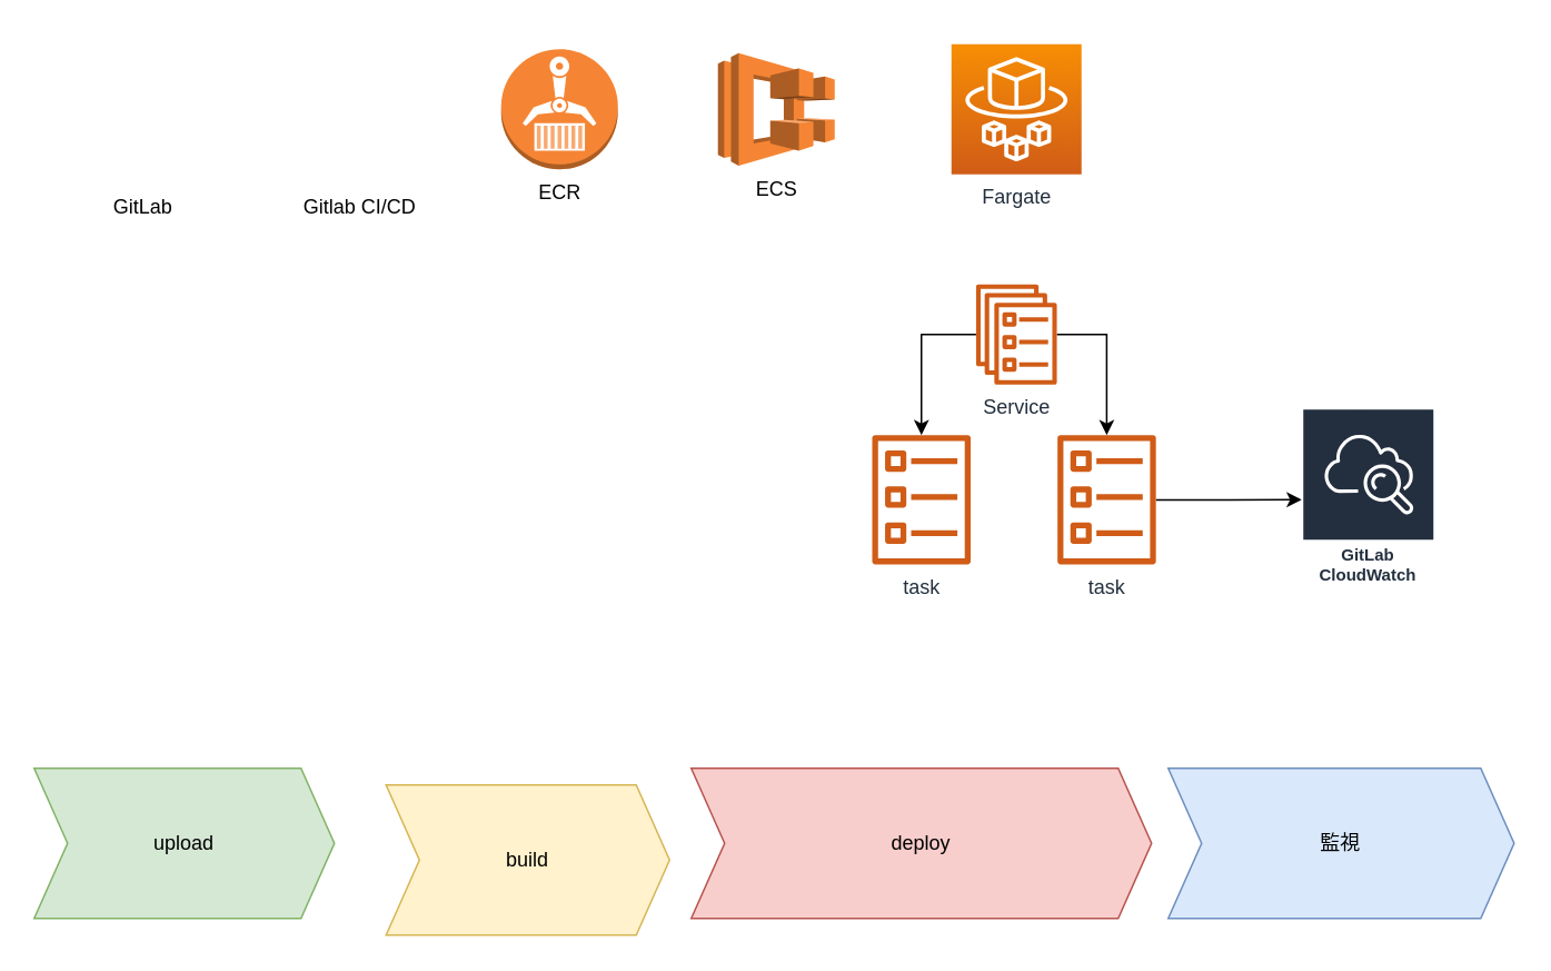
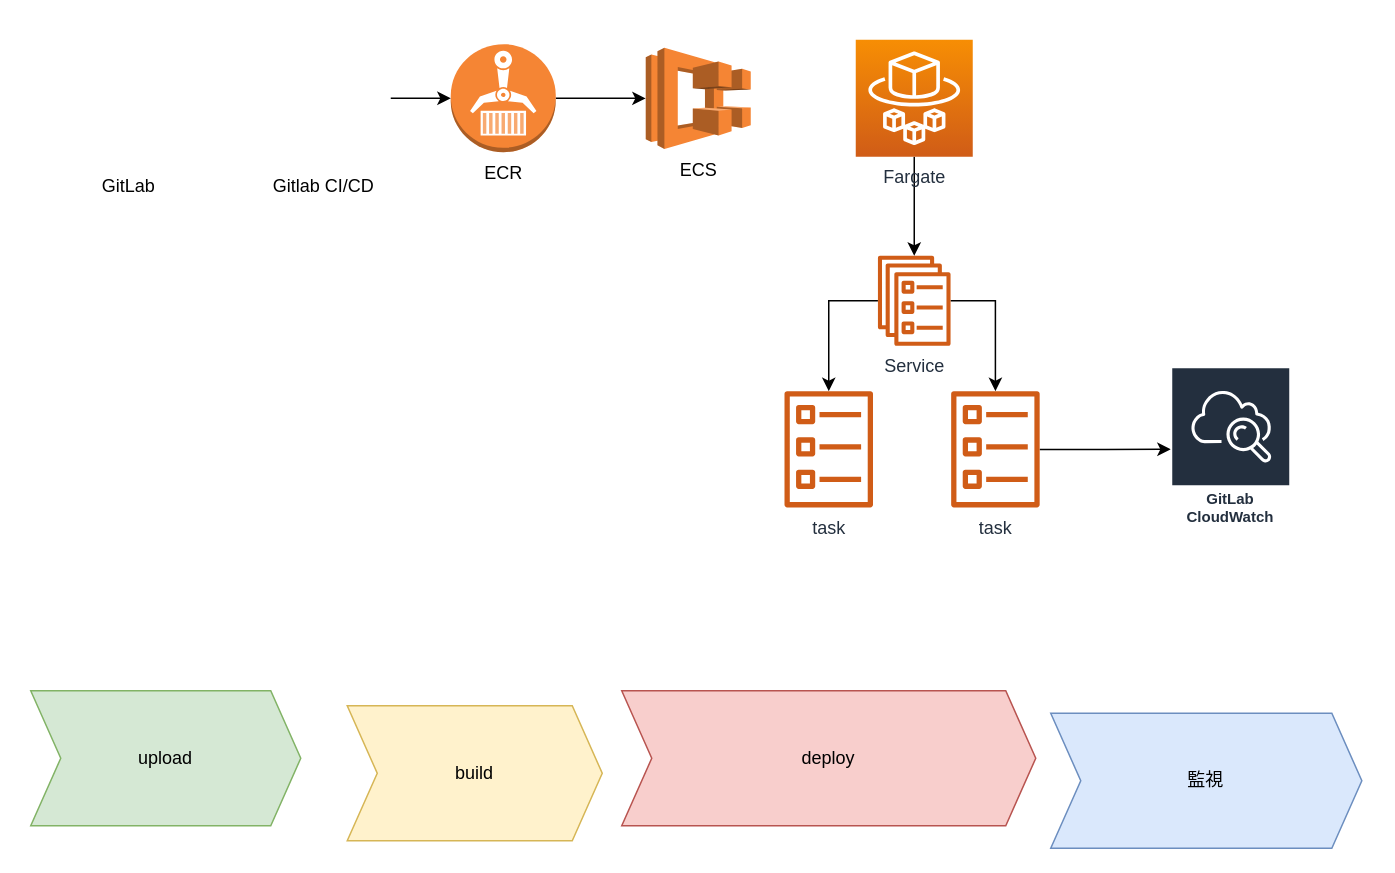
  <mxCell id="0" />
  <mxCell id="1" parent="0" />
  <mxCell id="2" value="GitLab&lt;br&gt;" style="shape=image;html=1;verticalAlign=top;verticalLabelPosition=bottom;labelBackgroundColor=#ffffff;imageAspect=0;aspect=fixed;image=https://cdn4.iconfinder.com/data/icons/logos-and-brands/512/144_Gitlab_logo_logos-128.png" vertex="1" parent="1"><mxGeometry x="40" y="20" width="90" height="90" as="geometry" /></mxCell>
+ <mxCell id="3" style="edgeStyle=orthogonalEdgeStyle;rounded=0;orthogonalLoop=1;jettySize=auto;html=1;" edge="1" parent="1" source="4" target="5"><mxGeometry relative="1" as="geometry" /></mxCell>
  <mxCell id="4" value="ECR" style="outlineConnect=0;dashed=0;verticalLabelPosition=bottom;verticalAlign=top;align=center;html=1;shape=mxgraph.aws3.ecr;fillColor=#F58534;gradientColor=none;" vertex="1" parent="1"><mxGeometry x="300" y="29" width="70" height="72" as="geometry" /></mxCell>
  <mxCell id="5" value="ECS" style="outlineConnect=0;dashed=0;verticalLabelPosition=bottom;verticalAlign=top;align=center;html=1;shape=mxgraph.aws3.ecs;fillColor=#F58534;gradientColor=none;" vertex="1" parent="1"><mxGeometry x="430" y="31.25" width="70" height="67.5" as="geometry" /></mxCell>
  <mxCell id="6" style="edgeStyle=orthogonalEdgeStyle;rounded=0;orthogonalLoop=1;jettySize=auto;html=1;" edge="1" parent="1" source="8" target="9"><mxGeometry relative="1" as="geometry" /></mxCell>
  <mxCell id="7" style="edgeStyle=orthogonalEdgeStyle;rounded=0;orthogonalLoop=1;jettySize=auto;html=1;" edge="1" parent="1" source="8" target="17"><mxGeometry relative="1" as="geometry" /></mxCell>
  <mxCell id="8" value="Service" style="outlineConnect=0;fontColor=#232F3E;gradientColor=none;fillColor=#D05C17;strokeColor=none;dashed=0;verticalLabelPosition=bottom;verticalAlign=top;align=center;html=1;fontSize=12;fontStyle=0;aspect=fixed;pointerEvents=1;shape=mxgraph.aws4.ecs_service;" vertex="1" parent="1"><mxGeometry x="584.38" y="170" width="49.23" height="60" as="geometry" /></mxCell>
  <mxCell id="9" value="task" style="outlineConnect=0;fontColor=#232F3E;gradientColor=none;fillColor=#D05C17;strokeColor=none;dashed=0;verticalLabelPosition=bottom;verticalAlign=top;align=center;html=1;fontSize=12;fontStyle=0;aspect=fixed;pointerEvents=1;shape=mxgraph.aws4.ecs_task;" vertex="1" parent="1"><mxGeometry x="522.5" y="260" width="59" height="78" as="geometry" /></mxCell>
  <mxCell id="10" value="upload" style="shape=step;perimeter=stepPerimeter;whiteSpace=wrap;html=1;fixedSize=1;fillColor=#d5e8d4;strokeColor=#82b366;" vertex="1" parent="1"><mxGeometry x="20" y="460" width="180" height="90" as="geometry" /></mxCell>
  <mxCell id="11" value="build" style="shape=step;perimeter=stepPerimeter;whiteSpace=wrap;html=1;fixedSize=1;fillColor=#fff2cc;strokeColor=#d6b656;" vertex="1" parent="1"><mxGeometry x="231" y="470" width="170" height="90" as="geometry" /></mxCell>
+ <mxCell id="12" style="edgeStyle=orthogonalEdgeStyle;rounded=0;orthogonalLoop=1;jettySize=auto;html=1;" edge="1" parent="1" source="13" target="4"><mxGeometry relative="1" as="geometry" /></mxCell>
  <mxCell id="13" value="Gitlab CI/CD" style="shape=image;html=1;verticalAlign=top;verticalLabelPosition=bottom;labelBackgroundColor=#ffffff;imageAspect=0;aspect=fixed;image=https://cdn4.iconfinder.com/data/icons/logos-and-brands/512/144_Gitlab_logo_logos-128.png" vertex="1" parent="1"><mxGeometry x="170" y="20" width="90" height="90" as="geometry" /></mxCell>
+ <mxCell id="14" style="edgeStyle=orthogonalEdgeStyle;rounded=0;orthogonalLoop=1;jettySize=auto;html=1;" edge="1" parent="1" source="15" target="8"><mxGeometry relative="1" as="geometry" /></mxCell>
  <mxCell id="15" value="Fargate" style="outlineConnect=0;fontColor=#232F3E;gradientColor=#F78E04;gradientDirection=north;fillColor=#D05C17;strokeColor=#ffffff;dashed=0;verticalLabelPosition=bottom;verticalAlign=top;align=center;html=1;fontSize=12;fontStyle=0;aspect=fixed;shape=mxgraph.aws4.resourceIcon;resIcon=mxgraph.aws4.fargate;" vertex="1" parent="1"><mxGeometry x="570" y="26" width="78" height="78" as="geometry" /></mxCell>
  <mxCell id="16" style="edgeStyle=orthogonalEdgeStyle;rounded=0;orthogonalLoop=1;jettySize=auto;html=1;" edge="1" parent="1" source="17" target="19"><mxGeometry relative="1" as="geometry" /></mxCell>
  <mxCell id="17" value="task" style="outlineConnect=0;fontColor=#232F3E;gradientColor=none;fillColor=#D05C17;strokeColor=none;dashed=0;verticalLabelPosition=bottom;verticalAlign=top;align=center;html=1;fontSize=12;fontStyle=0;aspect=fixed;pointerEvents=1;shape=mxgraph.aws4.ecs_task;" vertex="1" parent="1"><mxGeometry x="633.61" y="260" width="59" height="78" as="geometry" /></mxCell>
  <mxCell id="18" value="deploy" style="shape=step;perimeter=stepPerimeter;whiteSpace=wrap;html=1;fixedSize=1;fillColor=#f8cecc;strokeColor=#b85450;" vertex="1" parent="1"><mxGeometry x="414" y="460" width="276" height="90" as="geometry" /></mxCell>
  <mxCell id="19" value="GitLab CloudWatch" style="outlineConnect=0;fontColor=#232F3E;gradientColor=none;strokeColor=#ffffff;fillColor=#232F3E;dashed=0;verticalLabelPosition=middle;verticalAlign=bottom;align=center;html=1;whiteSpace=wrap;fontSize=10;fontStyle=1;spacing=3;shape=mxgraph.aws4.productIcon;prIcon=mxgraph.aws4.cloudwatch;" vertex="1" parent="1"><mxGeometry x="780" y="244" width="80" height="110" as="geometry" /></mxCell>
- <mxCell id="20" value="監視" style="shape=step;perimeter=stepPerimeter;whiteSpace=wrap;html=1;fixedSize=1;fillColor=#dae8fc;strokeColor=#6c8ebf;" vertex="1" parent="1"><mxGeometry x="700" y="460" width="207.39" height="90" as="geometry" /></mxCell>
+ <mxCell id="20" value="監視" style="shape=step;perimeter=stepPerimeter;whiteSpace=wrap;html=1;fixedSize=1;fillColor=#dae8fc;strokeColor=#6c8ebf;" vertex="1" parent="1"><mxGeometry x="700" y="475" width="207.39" height="90" as="geometry" /></mxCell>
